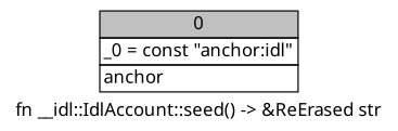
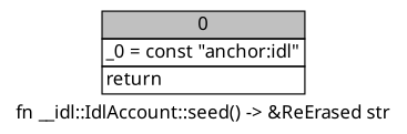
  digraph {
    fontname="Noto Sans"
    label=<fn __idl::IdlAccount::seed() -&gt; &amp;ReErased str<br align="left"/>>
-   n1 [fontname="Noto Sans" label=<<table border="0" cellborder="1" cellspacing="0"><tr><td bgcolor="gray" align="center" colspan="1">0</td></tr><tr><td align="left" balign="left">_0 = const &quot;anchor:idl&quot;<br/></td></tr><tr><td align="left">anchor</td></tr></table>> shape=none]
+   n1 [fontname="Noto Sans" label=<<table border="0" cellborder="1" cellspacing="0"><tr><td bgcolor="gray" align="center" colspan="1">0</td></tr><tr><td align="left" balign="left">_0 = const &quot;anchor:idl&quot;<br/></td></tr><tr><td align="left">return</td></tr></table>> shape=none]
  }
